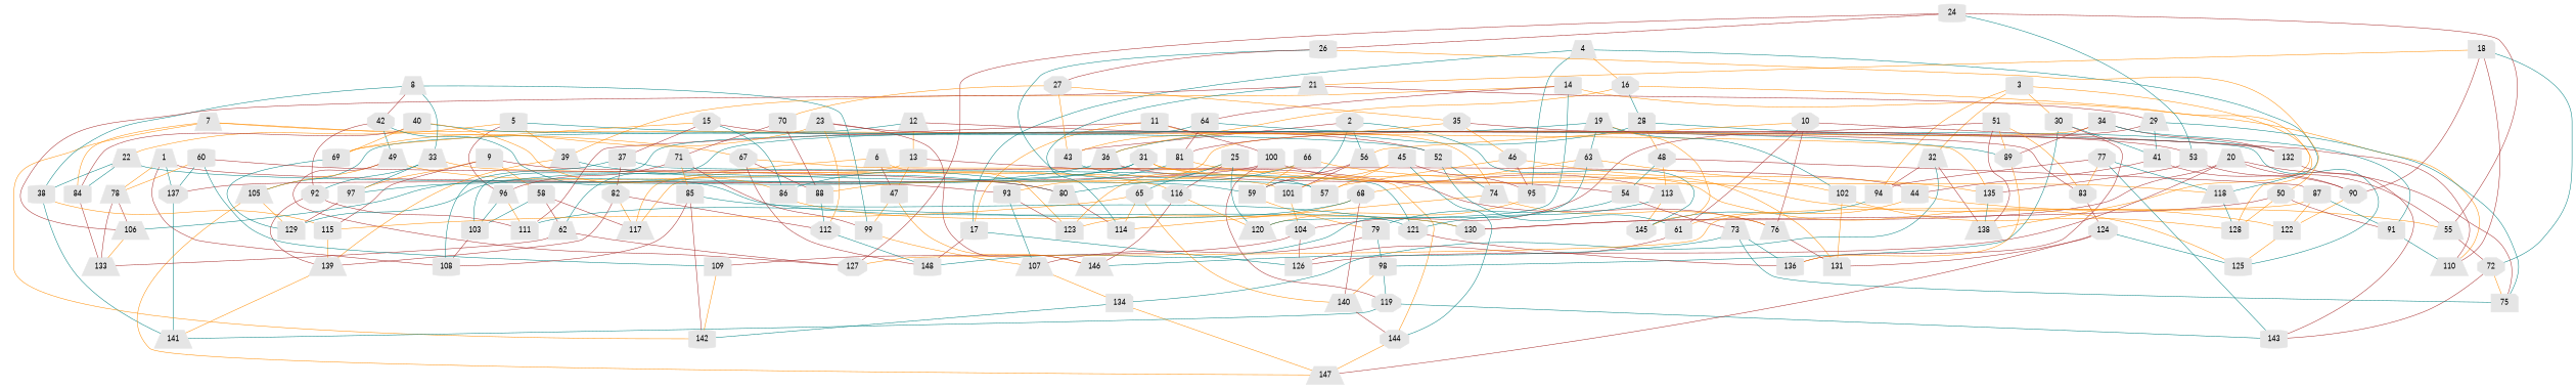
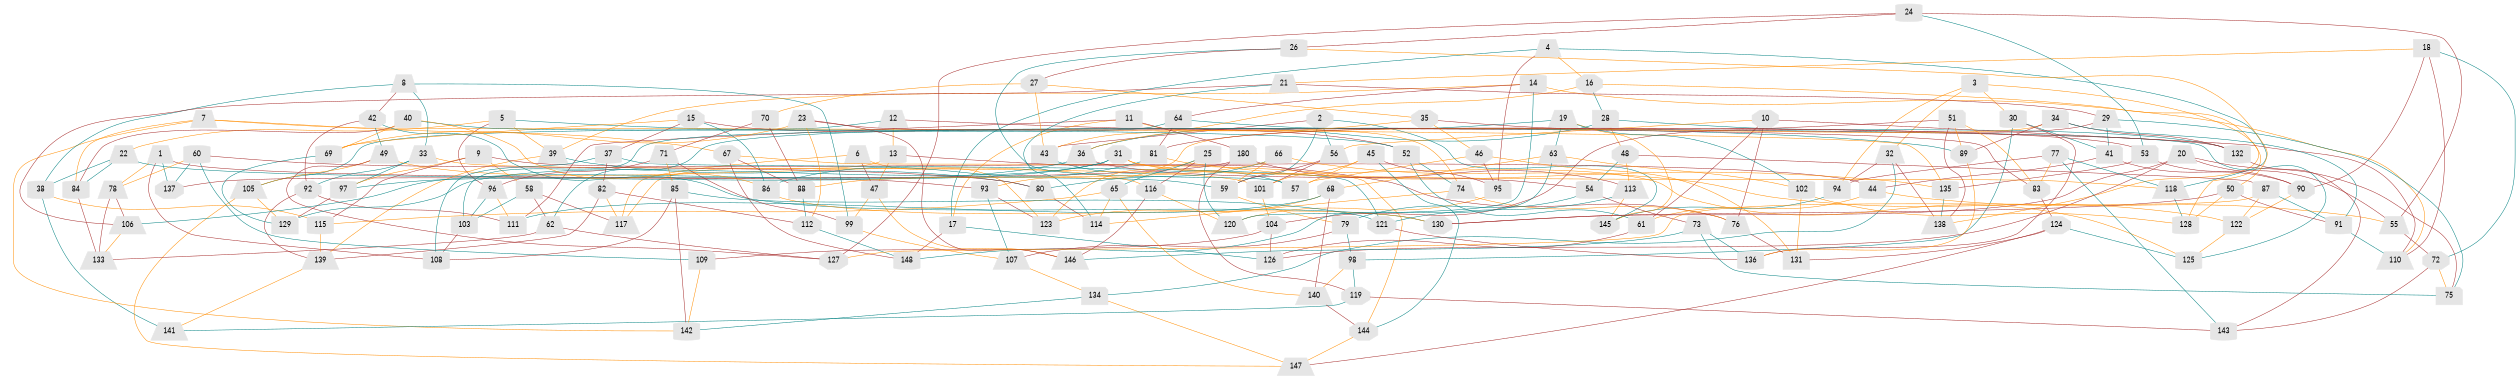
  graph {
    fontname=Lato
    node [color=gray90 fontname=Lato shape=cylinder style=filled]
    edge [color=brown fontname=Lato]
    1 [shape=trapezium]
    78 [shape=trapezium]
    93
    108
    137 [shape=octagon]
    106 [shape=trapezium]
    133 [shape=trapezium]
    123 [shape=note]
    107 [shape=trapezium]
    141 [shape=trapezium]
    2 [shape=octagon]
    43 [shape=note]
    56 [shape=trapezium]
    59 [shape=note]
    145 [shape=octagon]
    57 [shape=note]
    101
    79 [shape=note]
    3
    30
    32 [shape=trapezium]
    94 [shape=note]
    138 [shape=trapezium]
    41 [shape=note]
    98
    136
    134 [shape=note]
    4 [shape=trapezium]
    16 [shape=octagon]
    17
    95 [shape=note]
    118 [shape=trapezium]
    28 [shape=note]
    128
    126 [shape=note]
    148
    120 [shape=trapezium]
    22 [shape=trapezium]
    5
    39 [shape=trapezium]
    89 [shape=octagon]
    96 [shape=trapezium]
    84
    38
    80 [shape=trapezium]
    139 [shape=trapezium]
    111 [shape=note]
    103
    6 [shape=trapezium]
    47
    117 [shape=trapezium]
    12 [shape=trapezium]
    13
    83 [shape=octagon]
    105 [shape=trapezium]
    99 [shape=note]
    146 [shape=trapezium]
    7 [shape=trapezium]
    67 [shape=octagon]
    135
    142
    144 [shape=octagon]
    88 [shape=note]
    8 [shape=trapezium]
    33 [shape=trapezium]
    42 [shape=octagon]
    97
    92 [shape=octagon]
    115
    130 [shape=octagon]
    49 [shape=trapezium]
    9 [shape=note]
    44
    58 [shape=note]
    61
    55 [shape=trapezium]
    62 [shape=trapezium]
    129 [shape=note]
    10 [shape=octagon]
    76 [shape=trapezium]
    110 [shape=trapezium]
    131 [shape=note]
    11
    74 [shape=trapezium]
-   100 [shape=note]
+   100 [shape=note label=180]
    114
    113 [shape=trapezium]
    119 [shape=octagon]
    124 [shape=octagon]
    147 [shape=trapezium]
    14
    64
    125
    81 [shape=note]
    15 [shape=octagon]
    37
    52
    69
    86 [shape=note]
    82 [shape=octagon]
    121 [shape=octagon]
    36 [shape=trapezium]
    48 [shape=octagon]
    132
    18 [shape=note]
    21 [shape=trapezium]
    72 [shape=octagon]
    90 [shape=octagon]
    29 [shape=trapezium]
    75 [shape=note]
    143
    122 [shape=note]
    19 [shape=trapezium]
    63 [shape=trapezium]
    102
    127 [shape=octagon]
    68 [shape=octagon]
    20 [shape=trapezium]
    104 [shape=octagon]
    23 [shape=trapezium]
    53 [shape=note]
    112 [shape=octagon]
    24
    26
    27 [shape=octagon]
    50 [shape=octagon]
    25
    65 [shape=octagon]
    116 [shape=octagon]
    140 [shape=trapezium]
    35 [shape=octagon]
    70
    91
    46 [shape=octagon]
    71 [shape=trapezium]
    54
    87
    109 [shape=note]
    31 [shape=octagon]
    34 [shape=note]
    73 [shape=trapezium]
    40
    45
    51 [shape=note]
    60
    66
    85 [shape=note]
    77 [shape=octagon]
    1 -- 78 [color=darkorange]
    1 -- 93
    1 -- 108
    1 -- 137 [color=teal]
    78 -- 106
    78 -- 133
    93 -- 123
    93 -- 107 [color=teal]
-   137 -- 141 [color=teal]
    106 -- 133 [color=darkorange]
    107 -- 134 [color=darkorange]
    2 -- 43
    2 -- 56 [color=teal]
    2 -- 59 [color=teal]
    2 -- 145 [color=teal]
    43 -- 57 [color=teal]
    56 -- 59
    56 -- 101
    59 -- 79 [color=darkorange]
    101 -- 104 [color=darkorange]
    79 -- 107
    79 -- 98 [color=teal]
    3 -- 30 [color=darkorange]
    3 -- 32 [color=darkorange]
    3 -- 94 [color=darkorange]
    3 -- 138 [color=darkorange]
    30 -- 41 [color=teal]
    30 -- 98 [color=teal]
    30 -- 136
    32 -- 94
    32 -- 138
    32 -- 134 [color=teal]
    94 -- 145 [color=teal]
    41 -- 44
    41 -- 90
    98 -- 119 [color=teal]
    98 -- 140 [color=darkorange]
    134 -- 142 [color=teal]
    134 -- 147 [color=darkorange]
    4 -- 16 [color=darkorange]
    4 -- 17 [color=teal]
-   4 -- 95 [color=teal]
+   4 -- 95
    4 -- 118 [color=teal]
    16 -- 43 [color=darkorange]
    16 -- 28 [color=teal]
    16 -- 128 [color=darkorange]
    17 -- 126 [color=teal]
    17 -- 148
    95 -- 120 [color=darkorange]
    118 -- 128 [color=teal]
    28 -- 36 [color=teal]
    28 -- 48 [color=darkorange]
    28 -- 132 [color=teal]
    22 -- 59 [color=teal]
    22 -- 84 [color=teal]
    22 -- 38 [color=teal]
    5 -- 22 [color=darkorange]
    5 -- 39 [color=darkorange]
    5 -- 89 [color=teal]
    5 -- 96
    39 -- 80 [color=teal]
    39 -- 139 [color=darkorange]
    89 -- 136 [color=darkorange]
    96 -- 111 [color=darkorange]
    96 -- 103 [color=teal]
    84 -- 133
    38 -- 141 [color=teal]
    38 -- 115 [color=darkorange]
    80 -- 114
    139 -- 141 [color=darkorange]
    103 -- 108
    6 -- 123 [color=darkorange]
    6 -- 47
    6 -- 117 [color=darkorange]
    47 -- 99 [color=darkorange]
    47 -- 146 [color=darkorange]
    12 -- 13 [color=darkorange]
    12 -- 83
    12 -- 105 [color=teal]
    13 -- 47 [color=darkorange]
    13 -- 117 [color=darkorange]
    13 -- 76
    83 -- 124
    105 -- 129 [color=darkorange]
    105 -- 147 [color=darkorange]
    99 -- 107 [color=darkorange]
    7 -- 84 [color=darkorange]
    7 -- 67 [color=darkorange]
    7 -- 135 [color=darkorange]
    7 -- 142 [color=darkorange]
    67 -- 148
    67 -- 144 [color=darkorange]
    67 -- 88
    135 -- 138 [color=teal]
    144 -- 147 [color=darkorange]
    88 -- 112 [color=teal]
    8 -- 38 [color=teal]
    8 -- 99 [color=teal]
    8 -- 33 [color=teal]
    8 -- 42
    33 -- 101 [color=darkorange]
    33 -- 97 [color=teal]
    33 -- 92 [color=teal]
    42 -- 92
    42 -- 130 [color=teal]
    42 -- 49 [color=teal]
    97 -- 129
    92 -- 139
    92 -- 111
    115 -- 139 [color=darkorange]
    49 -- 105 [color=darkorange]
    49 -- 127
    49 -- 116 [color=darkorange]
    9 -- 97 [color=darkorange]
    9 -- 115
    9 -- 44
    9 -- 58 [color=darkorange]
    44 -- 61 [color=darkorange]
    44 -- 55 [color=darkorange]
    58 -- 103 [color=teal]
    58 -- 117
    58 -- 62
    61 -- 126
    55 -- 72
    62 -- 133
    62 -- 127
    10 -- 56 [color=darkorange]
    10 -- 61
    10 -- 76
    10 -- 110
    76 -- 131
    11 -- 17 [color=darkorange]
    11 -- 111
    11 -- 74 [color=darkorange]
    11 -- 100
    74 -- 76 [color=darkorange]
    74 -- 114 [color=darkorange]
    100 -- 137
    100 -- 113
    100 -- 119
    113 -- 145 [color=darkorange]
    113 -- 121 [color=teal]
    119 -- 141 [color=teal]
-   119 -- 143 [color=teal]
+   119 -- 143
    124 -- 131
    124 -- 147
    124 -- 125 [color=teal]
    14 -- 120 [color=teal]
    14 -- 39 [color=darkorange]
    14 -- 110 [color=darkorange]
    14 -- 64
    64 -- 103 [color=teal]
    64 -- 125 [color=teal]
    64 -- 81
    81 -- 135 [color=darkorange]
    81 -- 86 [color=teal]
    15 -- 37
    15 -- 52
    15 -- 69 [color=darkorange]
    15 -- 86 [color=teal]
    37 -- 108 [color=teal]
    37 -- 82
    37 -- 121 [color=teal]
    52 -- 61 [color=teal]
    52 -- 74 [color=teal]
    69 -- 129 [color=teal]
    86 -- 130 [color=darkorange]
    82 -- 139
    82 -- 117 [color=darkorange]
    82 -- 112
    121 -- 136
    36 -- 97 [color=teal]
    36 -- 54
    48 -- 113 [color=darkorange]
    48 -- 54 [color=teal]
    48 -- 87
    132 -- 143
    18 -- 110
    18 -- 21 [color=darkorange]
    18 -- 72 [color=teal]
    18 -- 90
    21 -- 106
    21 -- 114 [color=teal]
    21 -- 29
    72 -- 75 [color=darkorange]
    72 -- 143
    90 -- 122 [color=darkorange]
    29 -- 41 [color=teal]
    29 -- 75 [color=teal]
    29 -- 104
    122 -- 125 [color=darkorange]
    19 -- 145 [color=darkorange]
    19 -- 62 [color=teal]
    19 -- 63 [color=teal]
    19 -- 102 [color=teal]
    63 -- 148 [color=teal]
    63 -- 102 [color=darkorange]
    63 -- 68 [color=darkorange]
    102 -- 128 [color=darkorange]
    102 -- 131 [color=darkorange]
    68 -- 123 [color=darkorange]
    68 -- 111 [color=teal]
    68 -- 140
    20 -- 126
    20 -- 130
    20 -- 90
    20 -- 75
    104 -- 126
    104 -- 109
    23 -- 146
    23 -- 69 [color=darkorange]
    23 -- 53
    23 -- 112 [color=darkorange]
    53 -- 135
    53 -- 55
    112 -- 148 [color=teal]
    24 -- 55
    24 -- 127
    24 -- 53 [color=teal]
    24 -- 26
    26 -- 57 [color=teal]
    26 -- 27
    26 -- 50 [color=darkorange]
    27 -- 43 [color=darkorange]
    27 -- 35 [color=darkorange]
    27 -- 70 [color=darkorange]
    50 -- 128 [color=darkorange]
    50 -- 130
    50 -- 91
    25 -- 123 [color=darkorange]
    25 -- 120 [color=teal]
    25 -- 65 [color=teal]
    25 -- 116
    65 -- 115 [color=darkorange]
    65 -- 114 [color=darkorange]
    65 -- 140 [color=darkorange]
    116 -- 120 [color=darkorange]
    116 -- 146
    140 -- 144
    35 -- 36 [color=darkorange]
    35 -- 132
    35 -- 46 [color=darkorange]
    70 -- 88
    70 -- 71
    91 -- 110 [color=teal]
    46 -- 57 [color=darkorange]
    46 -- 95
    46 -- 131 [color=darkorange]
    71 -- 96
    71 -- 99
    71 -- 85 [color=darkorange]
    54 -- 79 [color=teal]
    54 -- 73
    87 -- 122 [color=darkorange]
    87 -- 127 [color=darkorange]
    87 -- 91 [color=teal]
    109 -- 142 [color=darkorange]
    31 -- 106 [color=teal]
    31 -- 118 [color=darkorange]
    31 -- 129 [color=teal]
    31 -- 125 [color=darkorange]
    34 -- 93 [color=darkorange]
    34 -- 89
    34 -- 132
    34 -- 91 [color=teal]
    73 -- 136 [color=teal]
    73 -- 146 [color=teal]
    73 -- 75 [color=teal]
    40 -- 84
    40 -- 52 [color=teal]
    40 -- 69 [color=darkorange]
    40 -- 86 [color=darkorange]
    45 -- 57 [color=darkorange]
    45 -- 101 [color=darkorange]
    45 -- 95
    45 -- 144 [color=teal]
    51 -- 138
    51 -- 89 [color=darkorange]
    51 -- 83 [color=darkorange]
    51 -- 81
    60 -- 78 [color=darkorange]
    60 -- 137 [color=teal]
    60 -- 80
    60 -- 109 [color=teal]
    66 -- 59 [color=darkorange]
    66 -- 80 [color=teal]
    66 -- 88 [color=darkorange]
    66 -- 122 [color=darkorange]
    85 -- 108
    85 -- 142
    85 -- 121 [color=teal]
    77 -- 94
    77 -- 118 [color=teal]
    77 -- 83 [color=darkorange]
    77 -- 143 [color=teal]
  }
